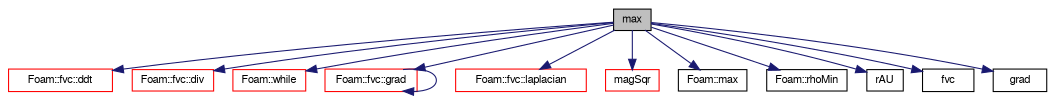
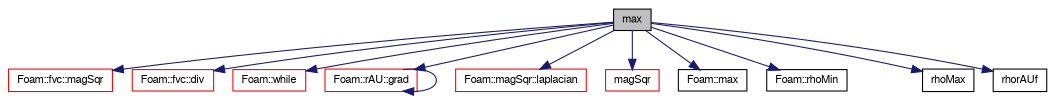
  digraph {
    rankdir=TB
    node [color=black fontname=FreeSans fontsize=10 shape=record]
    edge [color=midnightblue fontname=FreeSans fontsize=10 labelfontname=FreeSans labelfontsize=10 style=solid]
    n1 [fillcolor=grey75 fontcolor=black height=0.2 label=max style=filled width=0.4]
-   n2 [color=red height=0.2 label="Foam::fvc::ddt" width=0.4]
+   n2 [color=red height=0.2 label="Foam::fvc::magSqr" width=0.4]
    n3 [color=red height=0.2 label="Foam::fvc::div" width=0.4]
    n4 [color=red height=0.2 label="Foam::while" width=0.4]
-   n5 [color=red height=0.2 label="Foam::fvc::grad" width=0.4]
-   n6 [color=red height=0.2 label="Foam::fvc::laplacian" width=0.4]
+   n5 [color=red height=0.2 label="Foam::rAU::grad" width=0.4]
+   n6 [color=red height=0.2 label="Foam::magSqr::laplacian" width=0.4]
    n7 [color=red height=0.2 label=magSqr width=0.4]
    n8 [height=0.2 label="Foam::max" width=0.4]
    n9 [height=0.2 label="Foam::rhoMin" width=0.4]
-   n10 [height=0.2 label=rAU width=0.4]
-   n11 [height=0.2 label=fvc width=0.4]
-   n12 [height=0.2 label=grad width=0.4]
+   n11 [height=0.2 label=rhoMax width=0.4]
+   n12 [height=0.2 label=rhorAUf width=0.4]
    n1 -> n2
    n1 -> n3
    n1 -> n4
    n1 -> n5
    n1 -> n6
    n1 -> n7
    n1 -> n8
    n1 -> n9
-   n1 -> n10
    n1 -> n11
    n1 -> n12
    n5 -> n5
  }
